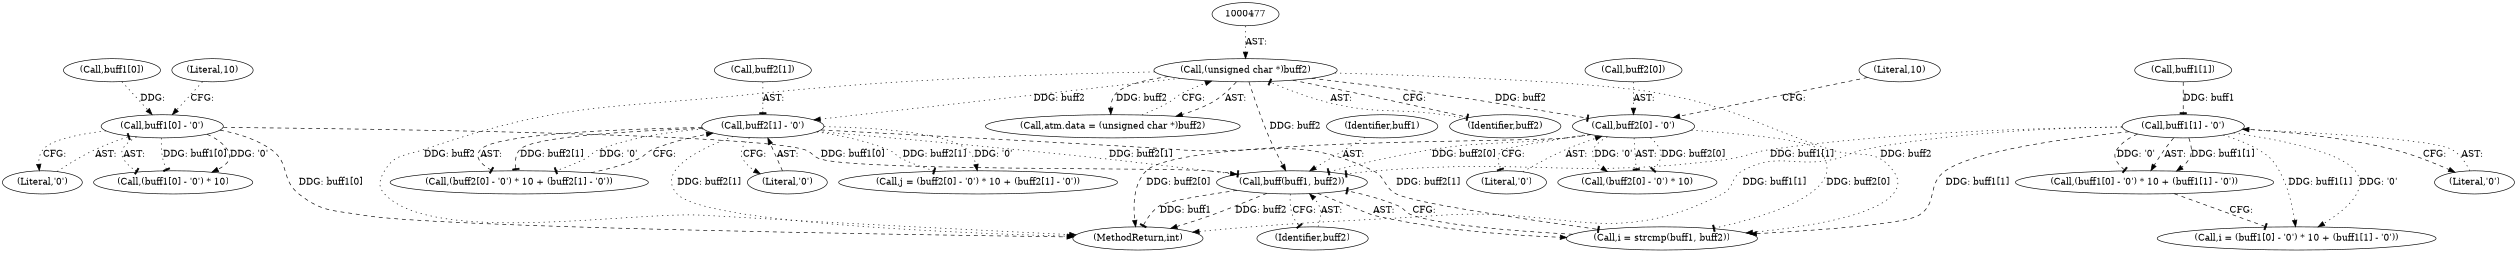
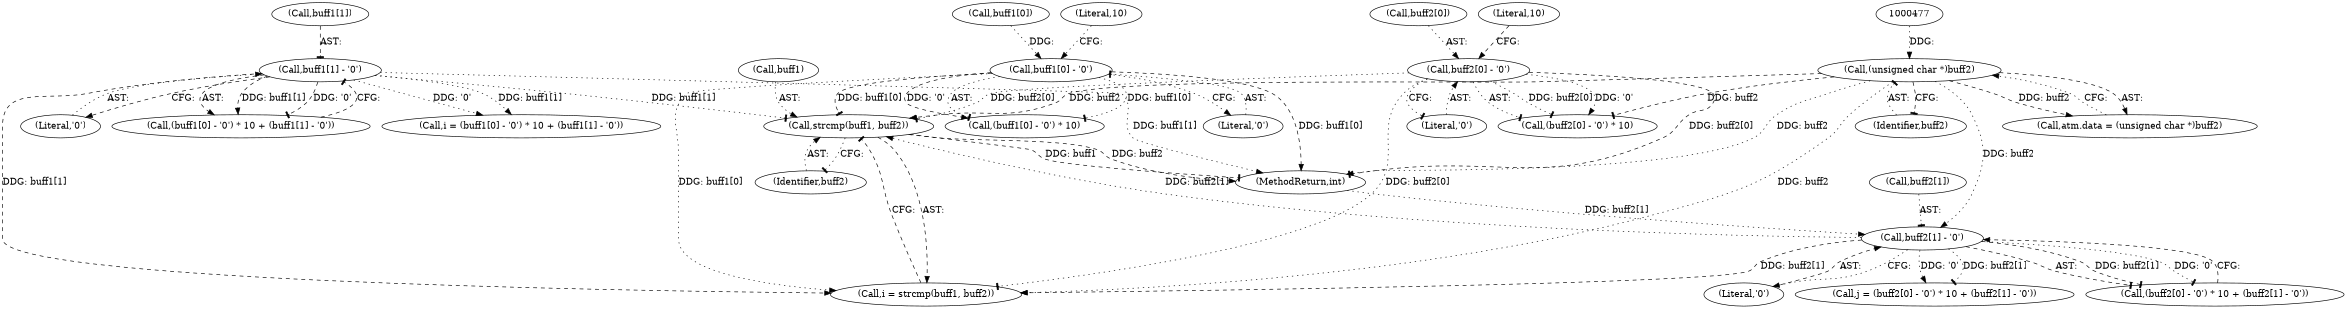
  digraph {
    edge [arrowhead=normal style=dotted]
-   n1 [label="(Call,buff(buff1, buff2))"]
+   n1 [label="(Call,strcmp(buff1, buff2))"]
    n2 [label="(Identifier,buff2)"]
    n3 [label="(Call,i = strcmp(buff1, buff2))"]
    n4 [label="(MethodReturn,int)"]
    n5 [label="(Call,buff1[1] - '0')"]
    n6 [label="(Call,(buff1[0] - '0') * 10 + (buff1[1] - '0'))"]
    n7 [label="(Call,i = (buff1[0] - '0') * 10 + (buff1[1] - '0'))"]
    n8 [label="(Literal,'0')"]
    n9 [label="(Call,buff1[0] - '0')"]
    n10 [label="(Call,(buff1[0] - '0') * 10)"]
    n11 [label="(Literal,'0')"]
    n12 [label="(Call,buff2[0] - '0')"]
    n13 [label="(Call,(buff2[0] - '0') * 10)"]
    n14 [label="(Literal,'0')"]
    n15 [label="(Call,(unsigned char *)buff2)"]
    n16 [label="(Call,buff2[1] - '0')"]
    n17 [label="(Call,atm.data = (unsigned char *)buff2)"]
    n18 [label="(Identifier,buff2)"]
    n19 [label="(Call,(buff2[0] - '0') * 10 + (buff2[1] - '0'))"]
    n20 [label="(Literal,'0')"]
    n21 [label="(Call,j = (buff2[0] - '0') * 10 + (buff2[1] - '0'))"]
-   n22 [label="(Identifier,buff1)"]
+   n22 [label="(Call,buff1)"]
    n23 [label="(Call,buff1[0])"]
    n24 [label="(Call,buff2[1])"]
    n25 [label="(Call,buff1[1])"]
    n26 [label="(Literal,10)"]
    n27 [label="(Call,buff2[0])"]
    n28 [label="(Literal,10)"]
    1000477
    n1 -> n2 [arrowhead=tee label="CFG: "]
    n1 -> n3 [label="AST: " style=dashed]
    n1 -> n4 [arrowhead=tee label="DDG: buff1" style=dashed]
    n1 -> n4 [label="DDG: buff2" style=dashed]
    n2 -> n1 [label="AST: "]
    n3 -> n1 [arrowhead=tee label="CFG: " style=dashed]
    n5 -> n1 [arrowhead=tee label="DDG: buff1[1]"]
    n5 -> n3 [label="DDG: buff1[1]" style=dashed]
    n5 -> n4 [label="DDG: buff1[1]"]
    n5 -> n6 [label="AST: " style=dashed]
    n5 -> n6 [label="DDG: buff1[1]" style=dashed]
    n5 -> n6 [arrowhead=tee label="DDG: '0'" style=dashed]
    n5 -> n7 [label="DDG: buff1[1]"]
    n5 -> n7 [label="DDG: '0'"]
    n5 -> n8 [label="CFG: " style=dashed]
-   n6 -> n7 [arrowhead=tee label="CFG: " style=dashed]
+   n6 -> n5 [arrowhead=tee label="CFG: " style=dashed]
    n8 -> n5 [label="AST: "]
    n9 -> n1 [arrowhead=tee label="DDG: buff1[0]" style=dashed]
+   n9 -> n3 [label="DDG: buff1[0]"]
    n9 -> n4 [label="DDG: buff1[0]" style=dashed]
    n9 -> n10 [arrowhead=tee label="AST: "]
    n9 -> n10 [arrowhead=tee label="DDG: buff1[0]"]
    n9 -> n10 [label="DDG: '0'" style=dashed]
    n9 -> n11 [label="CFG: "]
    n11 -> n9 [arrowhead=tee label="AST: "]
    n12 -> n1 [arrowhead=tee label="DDG: buff2[0]"]
    n12 -> n3 [arrowhead=tee label="DDG: buff2[0]"]
-   n12 -> n4 [label="DDG: buff2[0]" style=dashed]
+   n12 -> n4 [arrowhead=tee label="DDG: buff2[0]" style=dashed]
    n12 -> n13 [arrowhead=tee label="AST: "]
    n12 -> n13 [arrowhead=tee label="DDG: buff2[0]"]
    n12 -> n13 [label="DDG: '0'"]
    n12 -> n14 [arrowhead=tee label="CFG: "]
    n14 -> n12 [label="AST: "]
    n15 -> n1 [label="DDG: buff2" style=dashed]
    n15 -> n3 [label="DDG: buff2"]
    n15 -> n4 [label="DDG: buff2"]
-   n15 -> n12 [arrowhead=tee label="DDG: buff2" style=dashed]
+   n15 -> n13 [arrowhead=tee label="DDG: buff2" style=dashed]
    n15 -> n16 [label="DDG: buff2"]
    n15 -> n17 [label="AST: " style=dashed]
    n15 -> n17 [label="DDG: buff2" style=dashed]
    n15 -> n18 [arrowhead=tee label="CFG: " style=dashed]
    n16 -> n1 [label="DDG: buff2[1]"]
-   n16 -> n3 [arrowhead=tee label="DDG: buff2[1]" style=dashed]
-   n16 -> n4 [label="DDG: buff2[1]"]
+   n16 -> n3 [label="DDG: buff2[1]" style=dashed]
+   n4 -> n16 [label="DDG: buff2[1]"]
    n16 -> n19 [arrowhead=tee label="AST: " style=dashed]
    n16 -> n19 [arrowhead=tee label="DDG: buff2[1]" style=dashed]
    n16 -> n19 [arrowhead=tee label="DDG: '0'"]
    n16 -> n20 [label="CFG: "]
    n16 -> n21 [arrowhead=tee label="DDG: buff2[1]"]
    n16 -> n21 [label="DDG: '0'"]
    n17 -> n15 [label="CFG: "]
    n18 -> n15 [arrowhead=tee label="AST: "]
    n19 -> n16 [label="CFG: " style=dashed]
    n20 -> n16 [label="AST: " style=dashed]
    n22 -> n1 [label="AST: "]
    n23 -> n9 [label="DDG: "]
    n24 -> n16 [arrowhead=tee label="AST: "]
-   n25 -> n5 [arrowhead=tee label="DDG: buff1" style=dashed]
+   n25 -> n5 [arrowhead=tee label="AST: " style=dashed]
    n26 -> n9 [label="CFG: "]
    n27 -> n12 [label="AST: "]
    n28 -> n12 [label="CFG: " style=dashed]
-   1000477 -> n15 [label="AST: "]
+   1000477 -> n15 [label="DDG: "]
  }
